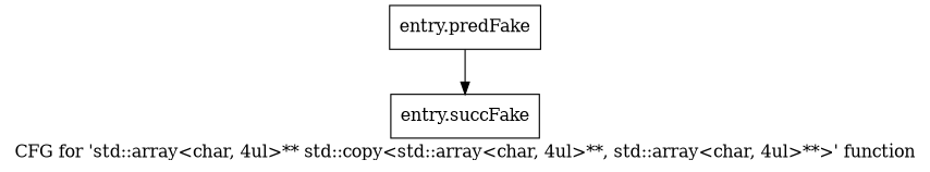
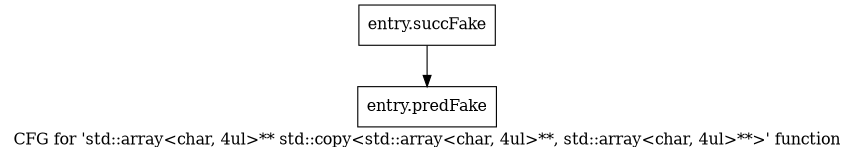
  digraph {
    label="CFG for 'std::array\<char, 4ul\>** std::copy\<std::array\<char, 4ul\>**, std::array\<char, 4ul\>**\>' function"
    node [shape=record]
    n1 [label="{entry.predFake}"]
    n2 [filename="/tools/Xilinx/Vitis_HLS/2022.1/tps/lnx64/gcc-8.3.0/lib/gcc/x86_64-pc-linux-gnu/8.3.0/../../../../include/c++/8.3.0/bits/stl_algobase.h" label="{entry.succFake}" linenumber=454]
-   n1 -> n2 [execusionnum=0 filename="/tools/Xilinx/Vitis_HLS/2022.1/tps/lnx64/gcc-8.3.0/lib/gcc/x86_64-pc-linux-gnu/8.3.0/../../../../include/c++/8.3.0/bits/stl_algobase.h"]
+   n2 -> n1 [execusionnum=0 filename="/tools/Xilinx/Vitis_HLS/2022.1/tps/lnx64/gcc-8.3.0/lib/gcc/x86_64-pc-linux-gnu/8.3.0/../../../../include/c++/8.3.0/bits/stl_algobase.h"]
  }
